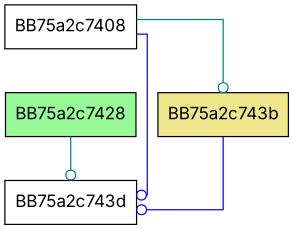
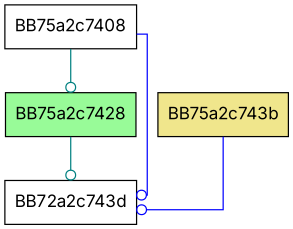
  digraph {
    fontname=Inter
    splines=ortho
    node [fillcolor=white fontname=Inter shape=box style=filled]
    edge [arrowhead=odot color=blue fontname=Inter]
    BB75a2c7408
-   BB75a2c743d
+   BB75a2c743d [label=BB72a2c743d]
    BB75a2c7428 [fillcolor=palegreen]
    BB75a2c743b [fillcolor=khaki]
    BB75a2c7408 -> BB75a2c743d
-   BB75a2c7408 -> BB75a2c743b [color=teal]
+   BB75a2c7408 -> BB75a2c7428 [color=teal]
    BB75a2c7428 -> BB75a2c743d [color=teal]
    BB75a2c743b -> BB75a2c743d
  }
